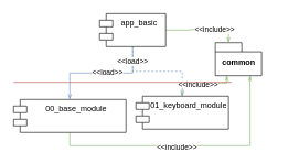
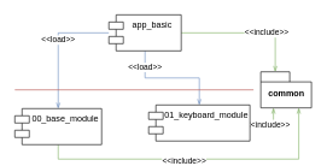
  <mxCell id="0" style=";html=1;" />
  <mxCell id="1" style=";html=1;" parent="0" />
  <mxCell id="2" style="edgeStyle=orthogonalEdgeStyle;rounded=0;orthogonalLoop=1;jettySize=auto;html=1;exitX=1;exitY=0.5;exitDx=0;exitDy=0;entryX=0;entryY=0;entryDx=20;entryDy=0;entryPerimeter=0;endArrow=openThin;endFill=0;fillColor=#d5e8d4;strokeColor=#82b366;" edge="1" parent="1" source="8" target="15"><mxGeometry relative="1" as="geometry" /></mxCell>
  <mxCell id="3" value="&amp;lt;&amp;lt;include&amp;gt;&amp;gt;" style="edgeLabel;html=1;align=center;verticalAlign=middle;resizable=0;points=[];" vertex="1" connectable="0" parent="2"><mxGeometry x="0.27" y="1" relative="1" as="geometry"><mxPoint as="offset" /></mxGeometry></mxCell>
  <mxCell id="4" style="edgeStyle=orthogonalEdgeStyle;rounded=0;orthogonalLoop=1;jettySize=auto;html=1;entryX=0.5;entryY=0;entryDx=0;entryDy=0;endArrow=openThin;endFill=0;fillColor=#dae8fc;strokeColor=#6c8ebf;" edge="1" parent="1" source="8" target="11"><mxGeometry relative="1" as="geometry" /></mxCell>
  <mxCell id="5" value="&amp;lt;&amp;lt;load&amp;gt;&amp;gt;" style="edgeLabel;html=1;align=center;verticalAlign=middle;resizable=0;points=[];" vertex="1" connectable="0" parent="4"><mxGeometry x="-0.099" y="-1" relative="1" as="geometry"><mxPoint as="offset" /></mxGeometry></mxCell>
- <mxCell id="6" style="edgeStyle=orthogonalEdgeStyle;rounded=0;orthogonalLoop=1;jettySize=auto;html=1;endArrow=openThin;endFill=0;fillColor=#dae8fc;strokeColor=#6c8ebf;dashed=1;" edge="1" parent="1" source="8" target="14"><mxGeometry relative="1" as="geometry" /></mxCell>
+ <mxCell id="6" style="edgeStyle=orthogonalEdgeStyle;rounded=0;orthogonalLoop=1;jettySize=auto;html=1;endArrow=openThin;endFill=0;fillColor=#dae8fc;strokeColor=#6c8ebf;" edge="1" parent="1" source="8" target="14"><mxGeometry relative="1" as="geometry" /></mxCell>
  <mxCell id="7" value="&amp;lt;&amp;lt;load&amp;gt;&amp;gt;" style="edgeLabel;html=1;align=center;verticalAlign=middle;resizable=0;points=[];" vertex="1" connectable="0" parent="6"><mxGeometry x="-0.71" y="-1" relative="1" as="geometry"><mxPoint as="offset" /></mxGeometry></mxCell>
  <mxCell id="8" value="app_basic" style="shape=module;align=left;spacingLeft=20;align=center;verticalAlign=top;" vertex="1" parent="1"><mxGeometry x="150" y="20" width="100" height="50" as="geometry" /></mxCell>
  <mxCell id="9" style="edgeStyle=orthogonalEdgeStyle;rounded=0;orthogonalLoop=1;jettySize=auto;html=1;entryX=0.75;entryY=1;entryDx=0;entryDy=0;entryPerimeter=0;endArrow=openThin;endFill=0;exitX=0.5;exitY=1;exitDx=0;exitDy=0;fillColor=#d5e8d4;strokeColor=#82b366;" edge="1" parent="1" source="11" target="15"><mxGeometry relative="1" as="geometry" /></mxCell>
  <mxCell id="10" value="&amp;lt;&amp;lt;include&amp;gt;&amp;gt;" style="edgeLabel;html=1;align=center;verticalAlign=middle;resizable=0;points=[];" vertex="1" connectable="0" parent="9"><mxGeometry x="-0.09" y="-1" relative="1" as="geometry"><mxPoint as="offset" /></mxGeometry></mxCell>
- <mxCell id="11" value="00_base_module" style="shape=module;align=left;spacingLeft=20;align=center;verticalAlign=top;" vertex="1" parent="1"><mxGeometry x="20" y="150" width="170" height="50" as="geometry" /></mxCell>
+ <mxCell id="11" value="00_base_module" style="shape=module;align=left;spacingLeft=20;align=center;verticalAlign=top;" vertex="1" parent="1"><mxGeometry x="20" y="150" width="120" height="50" as="geometry" /></mxCell>
  <mxCell id="12" style="edgeStyle=orthogonalEdgeStyle;rounded=0;orthogonalLoop=1;jettySize=auto;html=1;entryX=0.25;entryY=1;entryDx=0;entryDy=0;entryPerimeter=0;endArrow=openThin;endFill=0;fillColor=#d5e8d4;strokeColor=#82b366;" edge="1" parent="1" source="14" target="15"><mxGeometry relative="1" as="geometry" /></mxCell>
  <mxCell id="13" value="&amp;lt;&amp;lt;include&amp;gt;&amp;gt;" style="edgeLabel;html=1;align=center;verticalAlign=middle;resizable=0;points=[];" vertex="1" connectable="0" parent="12"><mxGeometry x="-0.12" y="-1" relative="1" as="geometry"><mxPoint as="offset" /></mxGeometry></mxCell>
  <mxCell id="14" value="01_keyboard_module" style="shape=module;align=left;spacingLeft=20;align=center;verticalAlign=top;" vertex="1" parent="1"><mxGeometry x="205" y="145" width="140" height="50" as="geometry" /></mxCell>
- <mxCell id="15" value="common" style="shape=folder;fontStyle=1;spacingTop=10;tabWidth=40;tabHeight=14;tabPosition=left;html=1;" vertex="1" parent="1"><mxGeometry x="325" y="64" width="70" height="50" as="geometry" /></mxCell>
+ <mxCell id="15" value="common" style="shape=folder;fontStyle=1;spacingTop=10;tabWidth=40;tabHeight=14;tabPosition=left;html=1;" vertex="1" parent="1"><mxGeometry x="360" y="99" width="70" height="50" as="geometry" /></mxCell>
  <mxCell id="16" value="" style="line;strokeWidth=1;fillColor=#f8cecc;align=left;verticalAlign=middle;spacingTop=-1;spacingLeft=3;spacingRight=3;rotatable=0;labelPosition=right;points=[];portConstraint=eastwest;strokeColor=#b85450;" vertex="1" parent="1"><mxGeometry x="20" y="120" width="330" height="8" as="geometry" /></mxCell>
